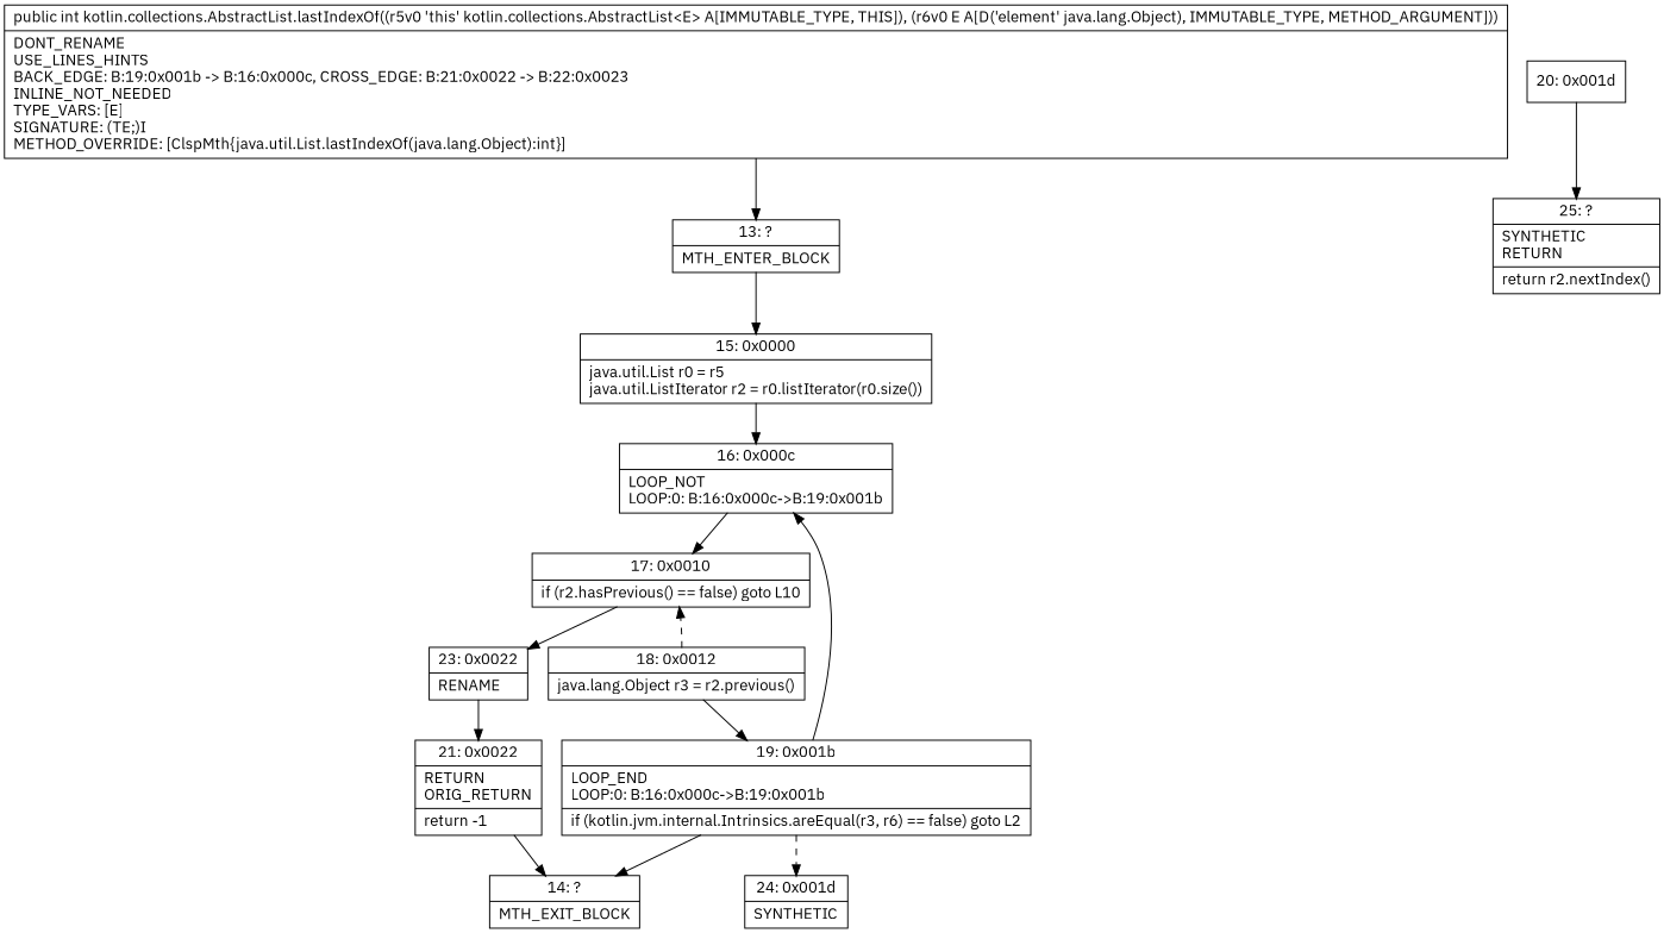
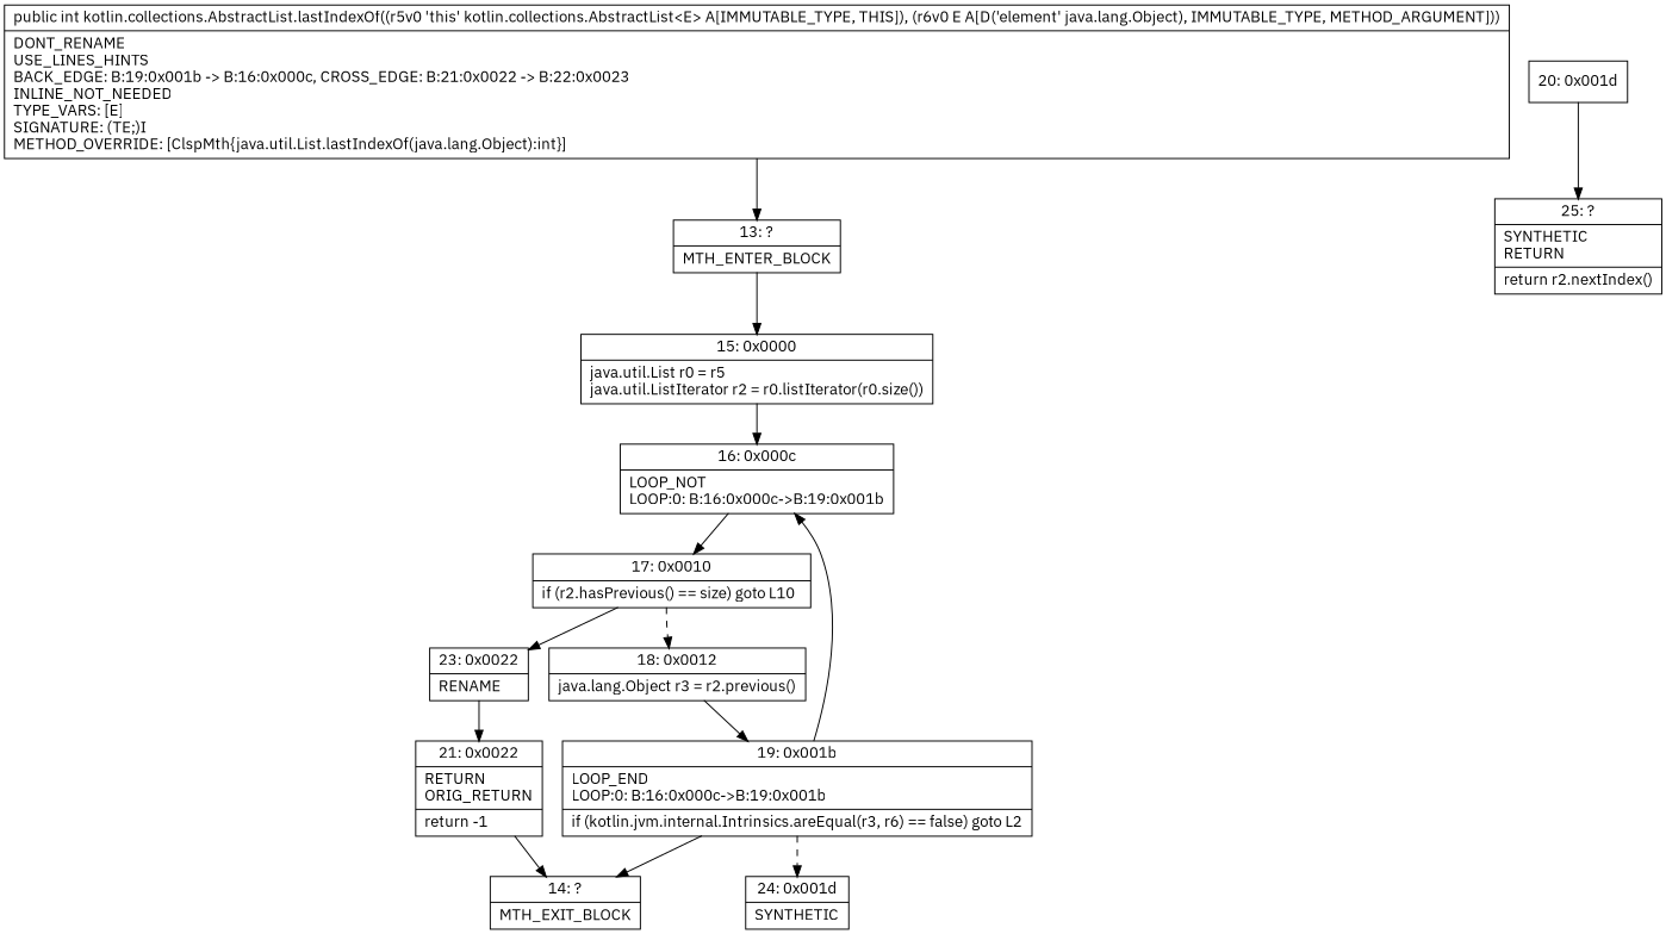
  digraph {
    fontname="IBM Plex Sans"
    node [fontname="IBM Plex Sans" shape=record]
    edge [fontname="IBM Plex Sans"]
    n1 [label="{13\:\ ?|MTH_ENTER_BLOCK\l}"]
    n2 [label="{15\:\ 0x0000|java.util.List r0 = r5\ljava.util.ListIterator r2 = r0.listIterator(r0.size())\l}"]
    n3 [label="{16\:\ 0x000c|LOOP_NOT\lLOOP:0: B:16:0x000c\-\>B:19:0x001b\l}"]
-   n4 [label="{17\:\ 0x0010|if (r2.hasPrevious() == false) goto L10\l}"]
+   n4 [label="{17\:\ 0x0010|if (r2.hasPrevious() == size) goto L10\l}"]
    n5 [label="{18\:\ 0x0012|java.lang.Object r3 = r2.previous()\l}"]
    n6 [label="{23\:\ 0x0022|RENAME\l}"]
    n7 [label="{19\:\ 0x001b|LOOP_END\lLOOP:0: B:16:0x000c\-\>B:19:0x001b\l|if (kotlin.jvm.internal.Intrinsics.areEqual(r3, r6) == false) goto L2\l}"]
    n8 [label="{21\:\ 0x0022|RETURN\lORIG_RETURN\l|return \-1\l}"]
    n9 [label="{24\:\ 0x001d|SYNTHETIC\l}"]
    n10 [label="{14\:\ ?|MTH_EXIT_BLOCK\l}"]
    n11 [label="{20\:\ 0x001d}"]
    n12 [label="{25\:\ ?|SYNTHETIC\lRETURN\l|return r2.nextIndex()\l}"]
    n13 [label="{public int kotlin.collections.AbstractList.lastIndexOf((r5v0 'this' kotlin.collections.AbstractList\<E\> A[IMMUTABLE_TYPE, THIS]), (r6v0 E A[D('element' java.lang.Object), IMMUTABLE_TYPE, METHOD_ARGUMENT]))  | DONT_RENAME\lUSE_LINES_HINTS\lBACK_EDGE: B:19:0x001b \-\> B:16:0x000c, CROSS_EDGE: B:21:0x0022 \-\> B:22:0x0023\lINLINE_NOT_NEEDED\lTYPE_VARS: [E]\lSIGNATURE: (TE;)I\lMETHOD_OVERRIDE: [ClspMth\{java.util.List.lastIndexOf(java.lang.Object):int\}]\l}"]
    n1 -> n2
    n2 -> n3
    n3 -> n4
-   n5 -> n4 [style=dashed]
+   n4 -> n5 [style=dashed]
    n4 -> n6
    n5 -> n7
    n6 -> n8
    n7 -> n3
    n7 -> n9 [style=dashed]
    n7 -> n10
    n8 -> n10
    n11 -> n12
    n13 -> n1
  }
